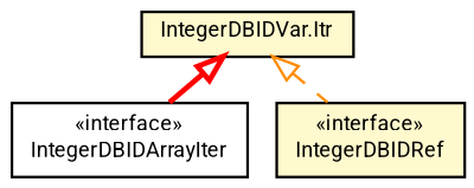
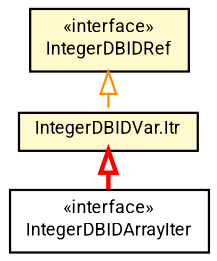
  digraph {
    nodesep=0.15
    rankdir=TB
    ranksep=0.25
    node [fontcolor=black fontname=Roboto fontsize=8 margin=0 shape=plaintext]
    edge [arrowtail=empty dir=back fontname=Roboto fontsize=7 labelfontname=Roboto labelfontsize=7 weight=9]
    n1 [height=0 label=<<table title="de.lmu.ifi.dbs.elki.database.ids.integer.IntegerDBIDVar.Itr" border="0" cellborder="1" cellspacing="0" cellpadding="2" bgcolor="lemonChiffon" href="IntegerDBIDVar.Itr.html" target="_parent"> 		<tr><td><table border="0" cellspacing="0" cellpadding="1"> 		<tr><td align="center" balign="center"> <font face="Roboto">IntegerDBIDVar.Itr</font> </td></tr> 		</table></td></tr> 		</table>> width=0]
    n2 [height=0 label=<<table title="de.lmu.ifi.dbs.elki.database.ids.integer.IntegerDBIDArrayIter" border="0" cellborder="1" cellspacing="0" cellpadding="2" href="IntegerDBIDArrayIter.html" target="_parent"> 		<tr><td><table border="0" cellspacing="0" cellpadding="1"> 		<tr><td align="center" balign="center"> &#171;interface&#187; </td></tr> 		<tr><td align="center" balign="center"> <font face="Roboto">IntegerDBIDArrayIter</font> </td></tr> 		</table></td></tr> 		</table>> width=0]
    n3 [height=0 label=<<table title="de.lmu.ifi.dbs.elki.database.ids.integer.IntegerDBIDRef" border="0" cellborder="1" cellspacing="0" cellpadding="2" bgcolor="LemonChiffon" href="IntegerDBIDRef.html" target="_parent"> 		<tr><td><table border="0" cellspacing="0" cellpadding="1"> 		<tr><td align="center" balign="center"> &#171;interface&#187; </td></tr> 		<tr><td align="center" balign="center"> <font face="Roboto">IntegerDBIDRef</font> </td></tr> 		</table></td></tr> 		</table>> width=0]
    n1 -> n2 [color=red style=bold]
-   n1 -> n3 [color=darkorange style=dashed]
+   n3 -> n1 [color=darkorange style=dashed]
  }
